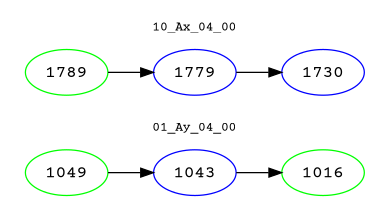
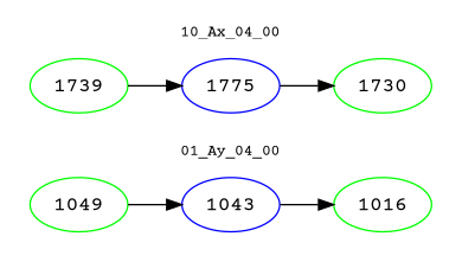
  digraph {
    fontname="Courier Prime"
    rankdir=LR
    node [color=green fontname="Courier Prime"]
    edge [color=black fontname="Courier Prime"]
    n1 [label=1049]
    n2 [color=blue label=1043]
    n3 [label=1016]
-   n4 [label=1789]
-   n5 [color=blue label=1779]
-   n6 [color=blue label=1730]
+   n4 [label=1739]
+   n5 [color=blue label=1775]
+   n6 [label=1730]
    subgraph cluster_1 {
      color=white
      fontsize=10
      label="01_Ay_04_00"
      n1
      n2
      n3
    }
    subgraph cluster_2 {
      color=white
      fontsize=10
      label="10_Ax_04_00"
      n4
      n5
      n6
    }
    n1 -> n2
    n2 -> n3
    n4 -> n5
    n5 -> n6
  }
